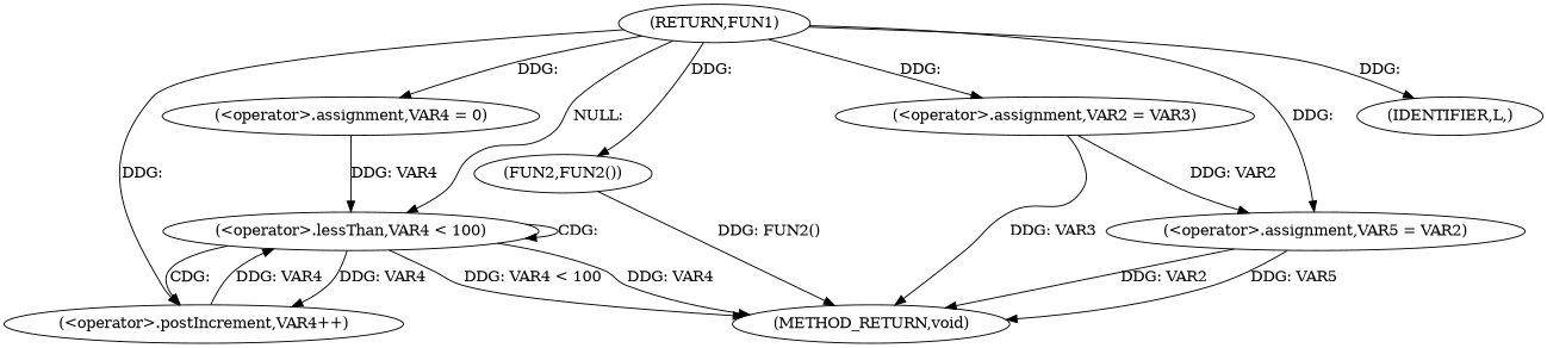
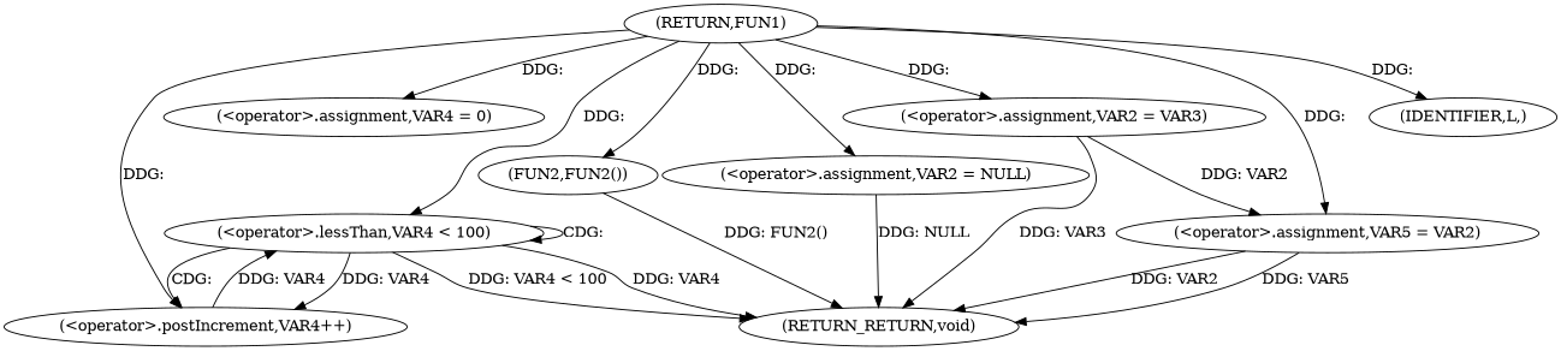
  digraph {
    n1 [label="(RETURN,FUN1)"]
+   n2 [label="(<operator>.assignment,VAR2 = NULL)"]
    n3 [label="(<operator>.assignment,VAR4 = 0)"]
    n4 [label="(<operator>.lessThan,VAR4 < 100)"]
    n5 [label="(<operator>.postIncrement,VAR4++)"]
    n6 [label="(IDENTIFIER,L,)"]
    n7 [label="(<operator>.assignment,VAR2 = VAR3)"]
    n8 [label="(<operator>.assignment,VAR5 = VAR2)"]
    n9 [label="(FUN2,FUN2())"]
-   n10 [label="(METHOD_RETURN,void)"]
+   n10 [label="(RETURN_RETURN,void)"]
+   n1 -> n2 [label="DDG: "]
    n1 -> n3 [label="DDG: "]
-   n1 -> n4 [label="NULL: "]
+   n1 -> n4 [label="DDG: "]
    n1 -> n5 [label="DDG: "]
    n1 -> n6 [label="DDG: "]
    n1 -> n7 [label="DDG: "]
    n1 -> n8 [label="DDG: "]
    n1 -> n9 [label="DDG: "]
-   n3 -> n4 [label="DDG: VAR4"]
+   n2 -> n10 [label="DDG: NULL"]
    n4 -> n4 [label="CDG: "]
    n4 -> n5 [label="DDG: VAR4"]
    n4 -> n5 [label="CDG: "]
    n4 -> n10 [label="DDG: VAR4 < 100"]
    n4 -> n10 [label="DDG: VAR4"]
    n5 -> n4 [label="DDG: VAR4"]
    n7 -> n8 [label="DDG: VAR2"]
    n7 -> n10 [label="DDG: VAR3"]
    n8 -> n10 [label="DDG: VAR2"]
    n8 -> n10 [label="DDG: VAR5"]
    n9 -> n10 [label="DDG: FUN2()"]
  }
